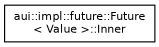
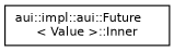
  digraph {
    rankdir=LR
-   n1 [color=black fillcolor=white fontname=Helvetica fontsize=10 height=0.2 label="aui::impl::future::Future\l\< Value \>::Inner" shape=record style=filled width=0.4]
+   n1 [color=black fillcolor=white fontname=Helvetica fontsize=10 height=0.2 label="aui::impl::aui::Future\l\< Value \>::Inner" shape=record style=filled width=0.4]
  }
